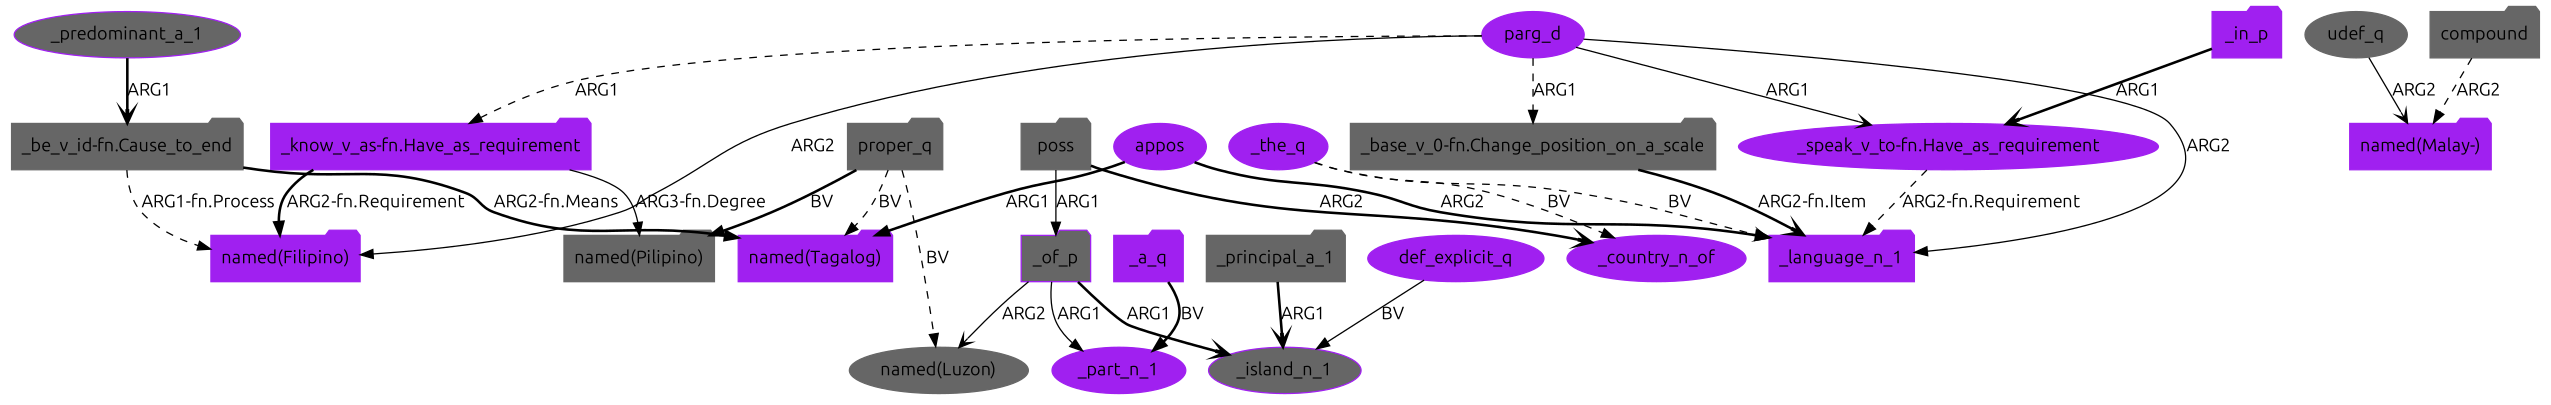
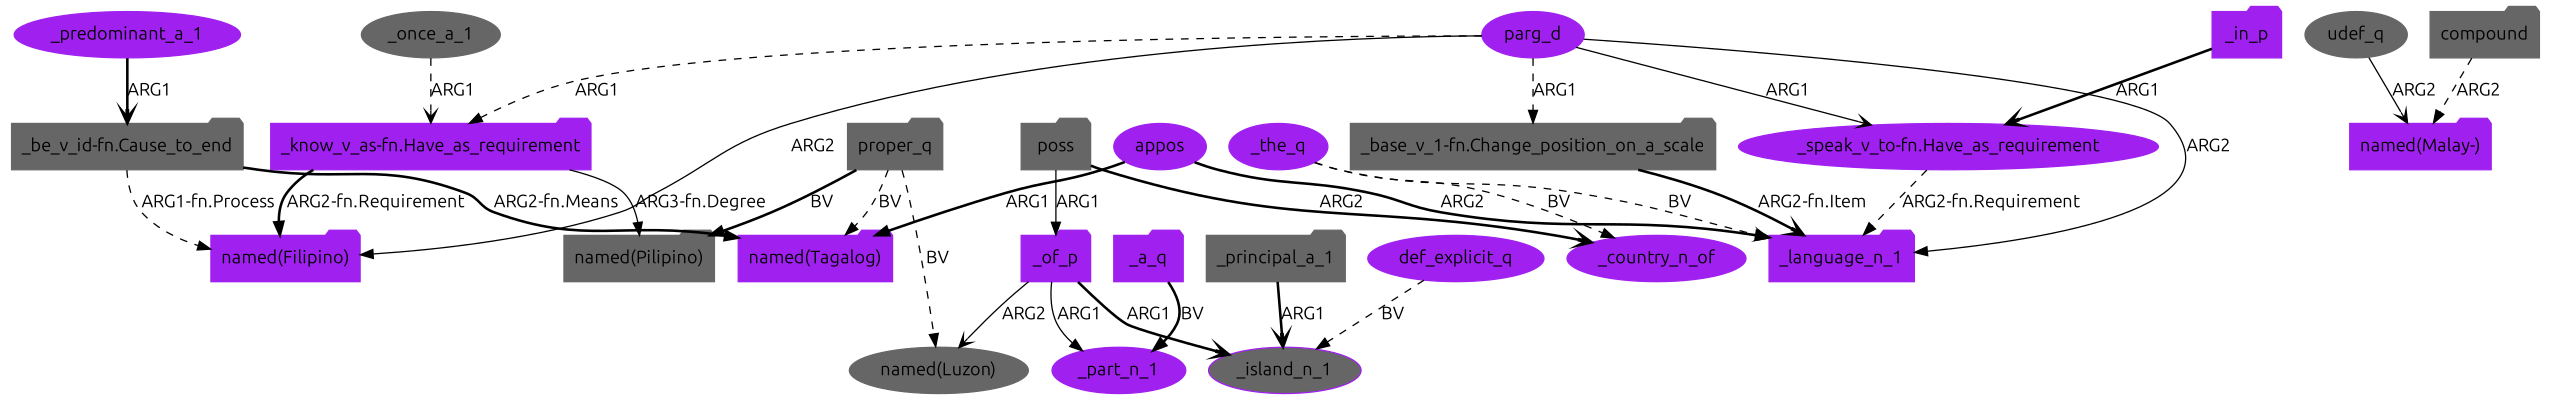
  digraph {
    fontname=Ubuntu
    node [color=purple fontname=Ubuntu shape=folder style=filled]
    edge [arrowhead=normal fontname=Ubuntu style=bold]
    "_know_v_as-fn.Have_as_requirement"
    "named(Filipino)"
    "named(Pilipino)" [color=gray40]
-   "_base_v_1-fn.Change_position_on_a_scale" [color=gray40 label="_base_v_0-fn.Change_position_on_a_scale"]
+   "_base_v_1-fn.Change_position_on_a_scale" [color=gray40]
    _language_n_1
    "_be_v_id-fn.Cause_to_end" [color=gray40]
    "named(Tagalog)"
    proper_q [color=gray40]
    "named(Luzon)" [color=gray40 shape=ellipse]
    appos [shape=ellipse]
    _principal_a_1 [color=gray40]
    _island_n_1 [fillcolor=gray40 shape=ellipse]
    poss [color=gray40]
    _country_n_of [shape=ellipse]
-   _of_p [fillcolor=gray40]
+   _of_p
    parg_d [shape=ellipse]
    "_speak_v_to-fn.Have_as_requirement" [shape=ellipse]
    _part_n_1 [shape=ellipse]
    _a_q
-   _predominant_a_1 [shape=ellipse fillcolor=gray40]
+   _predominant_a_1 [shape=ellipse]
    udef_q [color=gray40 shape=ellipse]
    "named(Malay-)"
    _in_p
+   _once_a_1 [color=gray40 shape=ellipse]
    _the_q [shape=ellipse]
    def_explicit_q [shape=ellipse]
    compound [color=gray40]
    "_know_v_as-fn.Have_as_requirement" -> "named(Filipino)" [label="ARG2-fn.Requirement"]
    "_know_v_as-fn.Have_as_requirement" -> "named(Pilipino)" [label="ARG3-fn.Degree" style=solid]
    "_base_v_1-fn.Change_position_on_a_scale" -> _language_n_1 [arrowhead=vee label="ARG2-fn.Item"]
    "_be_v_id-fn.Cause_to_end" -> "named(Filipino)" [label="ARG1-fn.Process" style=dashed]
    "_be_v_id-fn.Cause_to_end" -> "named(Tagalog)" [label="ARG2-fn.Means"]
    proper_q -> "named(Pilipino)" [label=BV]
    proper_q -> "named(Tagalog)" [label=BV style=dashed]
    proper_q -> "named(Luzon)" [label=BV style=dashed]
    appos -> _language_n_1 [label=ARG2]
    appos -> "named(Tagalog)" [label=ARG1]
    _principal_a_1 -> _island_n_1 [arrowhead=vee label=ARG1]
    poss -> _country_n_of [arrowhead=vee label=ARG2]
    poss -> _of_p [label=ARG1 style=solid]
    _of_p -> "named(Luzon)" [arrowhead=vee label=ARG2 style=solid]
    _of_p -> _island_n_1 [arrowhead=vee label=ARG1]
    _of_p -> _part_n_1 [label=ARG1 style=solid]
    parg_d -> "_know_v_as-fn.Have_as_requirement" [label=ARG1 style=dashed]
    parg_d -> "named(Filipino)" [label=ARG2 style=solid]
    parg_d -> "_base_v_1-fn.Change_position_on_a_scale" [label=ARG1 style=dashed]
    parg_d -> _language_n_1 [label=ARG2 style=solid]
    parg_d -> "_speak_v_to-fn.Have_as_requirement" [arrowhead=vee label=ARG1 style=solid]
    "_speak_v_to-fn.Have_as_requirement" -> _language_n_1 [label="ARG2-fn.Requirement" style=dashed]
    _a_q -> _part_n_1 [label=BV]
    _predominant_a_1 -> "_be_v_id-fn.Cause_to_end" [arrowhead=vee label=ARG1]
    udef_q -> "named(Malay-)" [arrowhead=vee label=ARG2 style=solid]
    _in_p -> "_speak_v_to-fn.Have_as_requirement" [arrowhead=vee label=ARG1]
+   _once_a_1 -> "_know_v_as-fn.Have_as_requirement" [arrowhead=vee label=ARG1 style=dashed]
    _the_q -> _language_n_1 [arrowhead=vee label=BV style=dashed]
    _the_q -> _country_n_of [label=BV style=dashed]
-   def_explicit_q -> _island_n_1 [label=BV style=solid]
+   def_explicit_q -> _island_n_1 [label=BV style=dashed]
    compound -> "named(Malay-)" [label=ARG2 style=dashed]
  }
